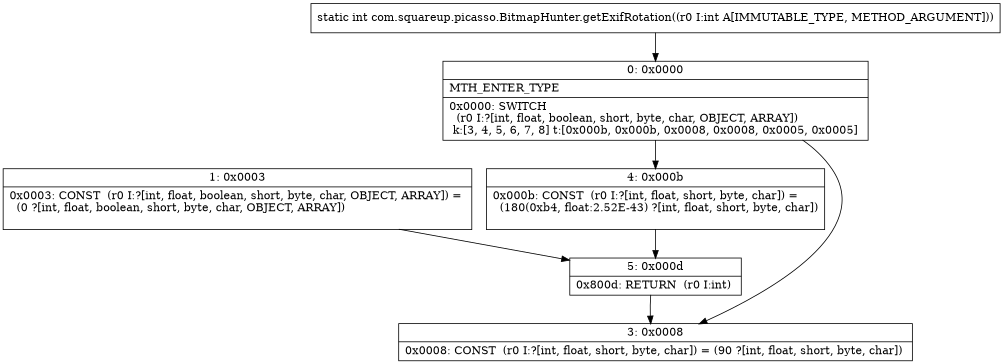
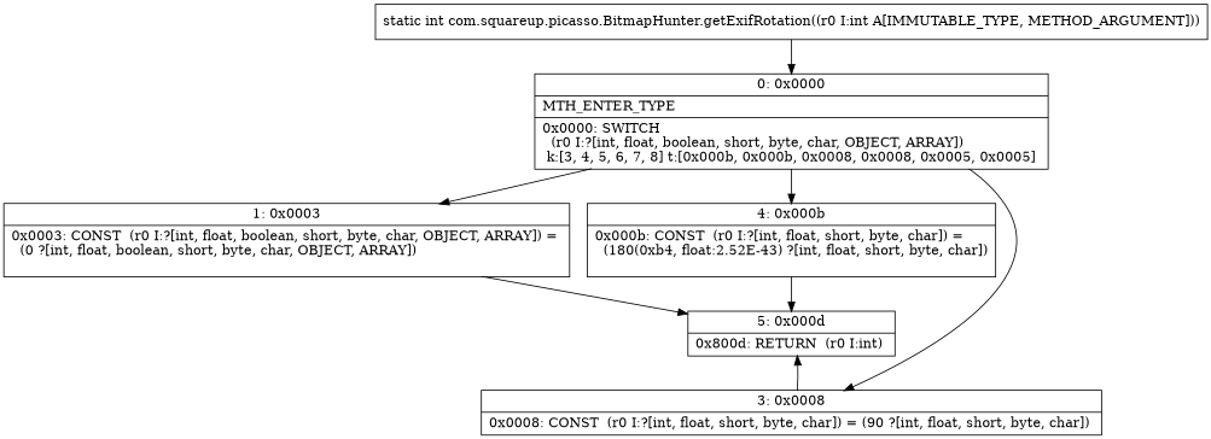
  digraph {
    fontname="DejaVu Serif"
    node [fontname="DejaVu Serif" shape=record]
    edge [fontname="DejaVu Serif"]
    n1 [label="{0\:\ 0x0000|MTH_ENTER_TYPE\l|0x0000: SWITCH  \l  (r0 I:?[int, float, boolean, short, byte, char, OBJECT, ARRAY])\l k:[3, 4, 5, 6, 7, 8] t:[0x000b, 0x000b, 0x0008, 0x0008, 0x0005, 0x0005] \l}"]
    n2 [label="{1\:\ 0x0003|0x0003: CONST  (r0 I:?[int, float, boolean, short, byte, char, OBJECT, ARRAY]) = \l  (0 ?[int, float, boolean, short, byte, char, OBJECT, ARRAY])\l \l}"]
    n3 [label="{3\:\ 0x0008|0x0008: CONST  (r0 I:?[int, float, short, byte, char]) = (90 ?[int, float, short, byte, char]) \l}"]
    n4 [label="{4\:\ 0x000b|0x000b: CONST  (r0 I:?[int, float, short, byte, char]) = \l  (180(0xb4, float:2.52E\-43) ?[int, float, short, byte, char])\l \l}"]
    n5 [label="{5\:\ 0x000d|0x800d: RETURN  (r0 I:int) \l}"]
    n6 [label="{static int com.squareup.picasso.BitmapHunter.getExifRotation((r0 I:int A[IMMUTABLE_TYPE, METHOD_ARGUMENT])) }"]
+   n1 -> n2
    n1 -> n3
    n1 -> n4
    n2 -> n5
-   n5 -> n3
+   n3 -> n5
    n4 -> n5
    n6 -> n1
  }
